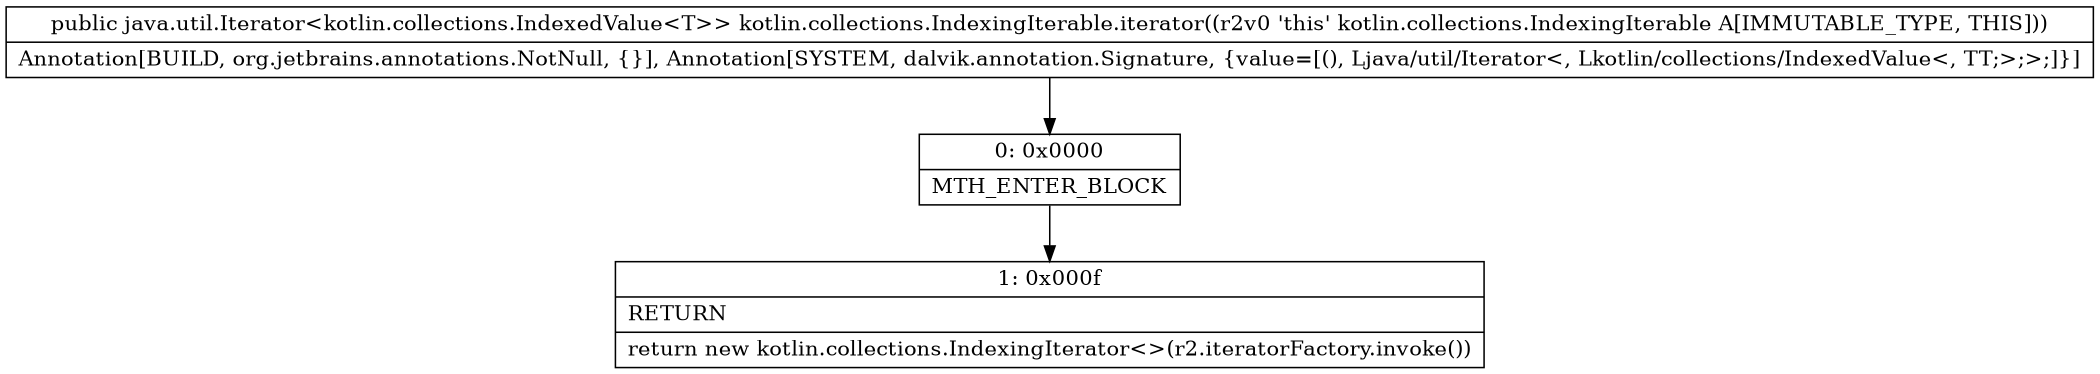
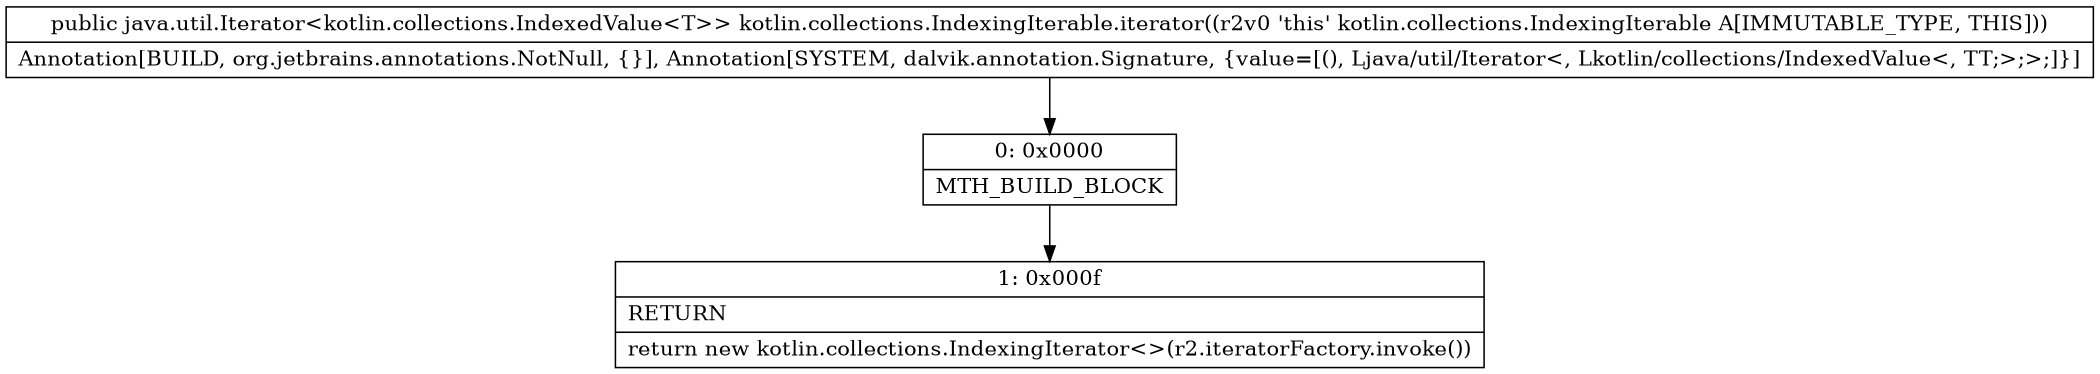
  digraph {
    node [shape=record]
-   n1 [label="{0\:\ 0x0000|MTH_ENTER_BLOCK\l}"]
+   n1 [label="{0\:\ 0x0000|MTH_BUILD_BLOCK\l}"]
    n2 [label="{1\:\ 0x000f|RETURN\l|return new kotlin.collections.IndexingIterator\<\>(r2.iteratorFactory.invoke())\l}"]
    n3 [label="{public java.util.Iterator\<kotlin.collections.IndexedValue\<T\>\> kotlin.collections.IndexingIterable.iterator((r2v0 'this' kotlin.collections.IndexingIterable A[IMMUTABLE_TYPE, THIS]))  | Annotation[BUILD, org.jetbrains.annotations.NotNull, \{\}], Annotation[SYSTEM, dalvik.annotation.Signature, \{value=[(), Ljava\/util\/Iterator\<, Lkotlin\/collections\/IndexedValue\<, TT;\>;\>;]\}]\l}"]
    n1 -> n2
    n3 -> n1
  }
